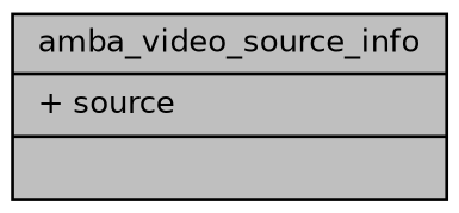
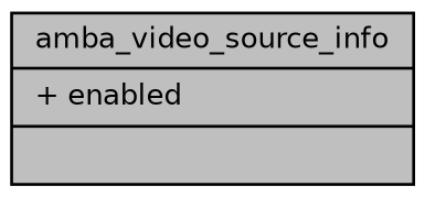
  digraph {
-   n1 [color=black fillcolor=grey75 fontcolor=black fontname=Helvetica fontsize=10 height=0.2 label="{amba_video_source_info\n|+ source\l|}" shape=record style=filled width=0.4]
+   n1 [color=black fillcolor=grey75 fontcolor=black fontname=Helvetica fontsize=10 height=0.2 label="{amba_video_source_info\n|+ enabled\l|}" shape=record style=filled width=0.4]
  }
